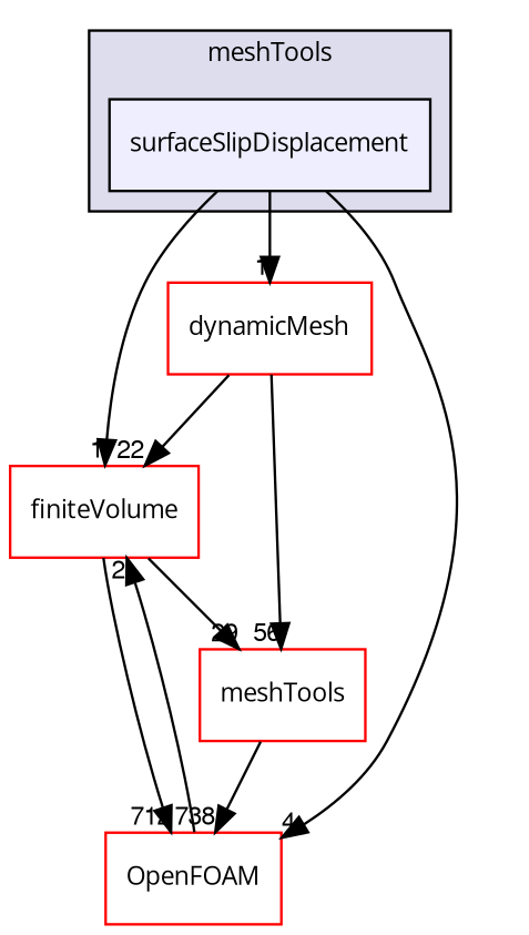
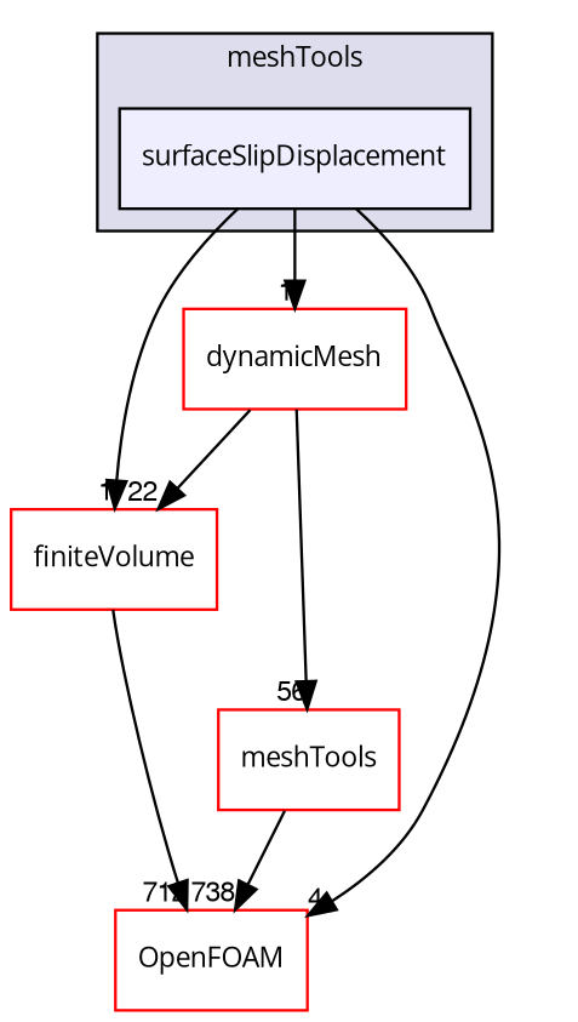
  digraph {
    compound=true
    fontname="Open Sans"
    node [fontname="Open Sans" fontsize=10 shape=box color=red]
    edge [fontname="Open Sans" headlabel=1 labeldistance=1.5 labelfontname=FreeSans labelfontsize=10]
    n1 [fillcolor="#eeeeff" label=surfaceSlipDisplacement pencolor=black style=filled color=""]
    n2 [label=finiteVolume]
    n3 [label=dynamicMesh]
    n4 [label=OpenFOAM]
    n5 [label=meshTools]
    subgraph cluster_1 {
      bgcolor="#ddddee"
      fontsize=10
      label=meshTools
      pencolor=black
      n1
    }
    n1 -> n2
    n1 -> n3
    n1 -> n4 [headlabel=4]
    n2 -> n4 [headlabel=712]
-   n2 -> n5 [headlabel=29]
    n3 -> n2 [headlabel=22]
    n3 -> n5 [headlabel=56]
-   n4 -> n2 [headlabel=2]
    n5 -> n4 [headlabel=738]
  }
